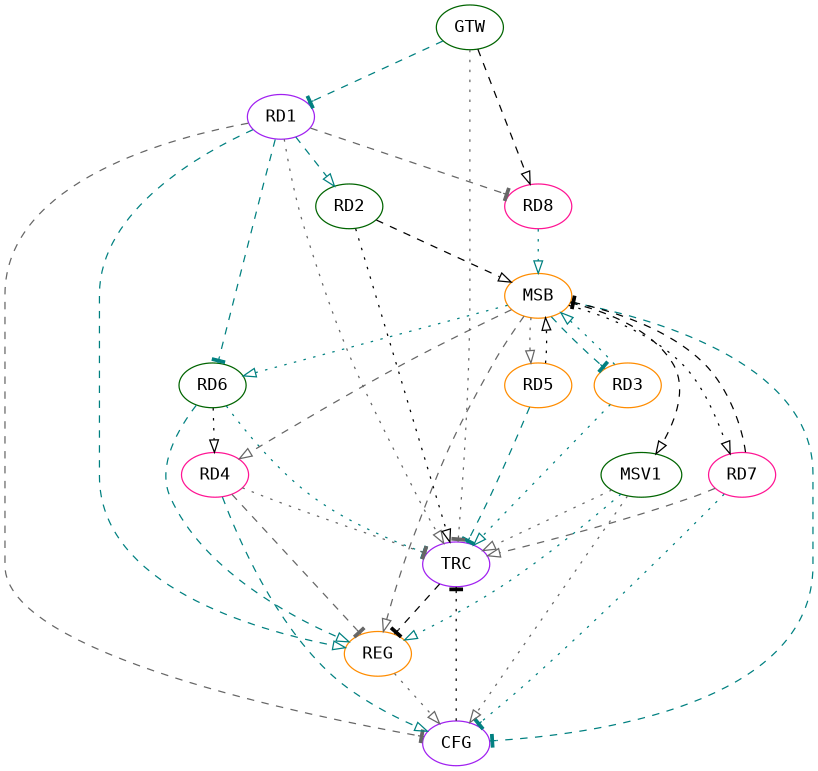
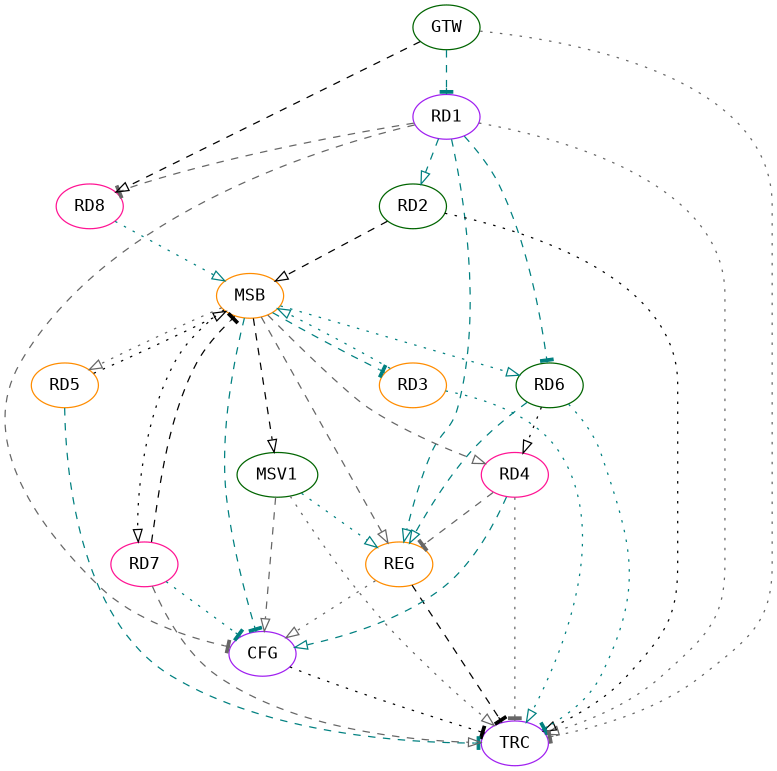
  strict digraph {
    fontname="DejaVu Sans Mono"
    node [color=darkgreen fontname="DejaVu Sans Mono"]
    edge [arrowhead=onormal color=teal fontname="DejaVu Sans Mono" style=dashed]
    n1 [color=purple label=RD1]
    n2 [label=RD2]
    n3 [label=RD6]
    n4 [color=deeppink label=RD8]
    n5 [color=darkorange label=REG]
    n6 [color=purple label=CFG]
    n7 [color=purple label=TRC]
    n8 [color=darkorange label=MSB]
    n9 [color=deeppink label=RD4]
    n10 [color=darkorange label=RD3]
    n11 [color=darkorange label=RD5]
    n12 [color=deeppink label=RD7]
    n13 [label=MSV1]
    n14 [label=GTW]
    n1 -> n2
    n1 -> n3 [arrowhead=tee]
    n1 -> n4 [arrowhead=tee color=gray40]
    n1 -> n5
    n1 -> n6 [arrowhead=tee color=gray40]
    n1 -> n7 [color=gray40 style=dotted]
    n2 -> n7 [color=black style=dotted]
    n2 -> n8 [color=black]
    n3 -> n5
    n3 -> n7 [arrowhead=tee style=dotted]
    n3 -> n9 [color=black style=dotted]
    n4 -> n8 [style=dotted]
    n5 -> n6 [color=gray40 style=dotted]
    n6 -> n7 [arrowhead=tee color=black style=dotted]
-   n7 -> n5 [arrowhead=tee color=black]
+   n5 -> n7 [arrowhead=tee color=black]
    n8 -> n3 [style=dotted]
    n8 -> n5 [color=gray40]
    n8 -> n6 [arrowhead=tee]
    n8 -> n9 [color=gray40]
    n8 -> n10 [arrowhead=tee]
    n8 -> n11 [color=gray40 style=dotted]
    n8 -> n12 [color=black style=dotted]
    n8 -> n13 [color=black]
    n9 -> n5 [arrowhead=tee color=gray40]
    n9 -> n6
    n9 -> n7 [arrowhead=tee color=gray40 style=dotted]
    n10 -> n7 [style=dotted]
    n10 -> n8 [style=dotted]
    n11 -> n7 [arrowhead=tee]
    n11 -> n8 [color=black style=dotted]
    n12 -> n6 [arrowhead=tee style=dotted]
    n12 -> n7 [color=gray40]
    n12 -> n8 [arrowhead=tee color=black]
    n13 -> n5 [style=dotted]
-   n13 -> n6 [color=gray40 style=dotted]
+   n13 -> n6 [color=gray40]
    n13 -> n7 [color=gray40 style=dotted]
    n14 -> n1 [arrowhead=tee]
    n14 -> n4 [color=black]
    n14 -> n7 [arrowhead=tee color=gray40 style=dotted]
  }
